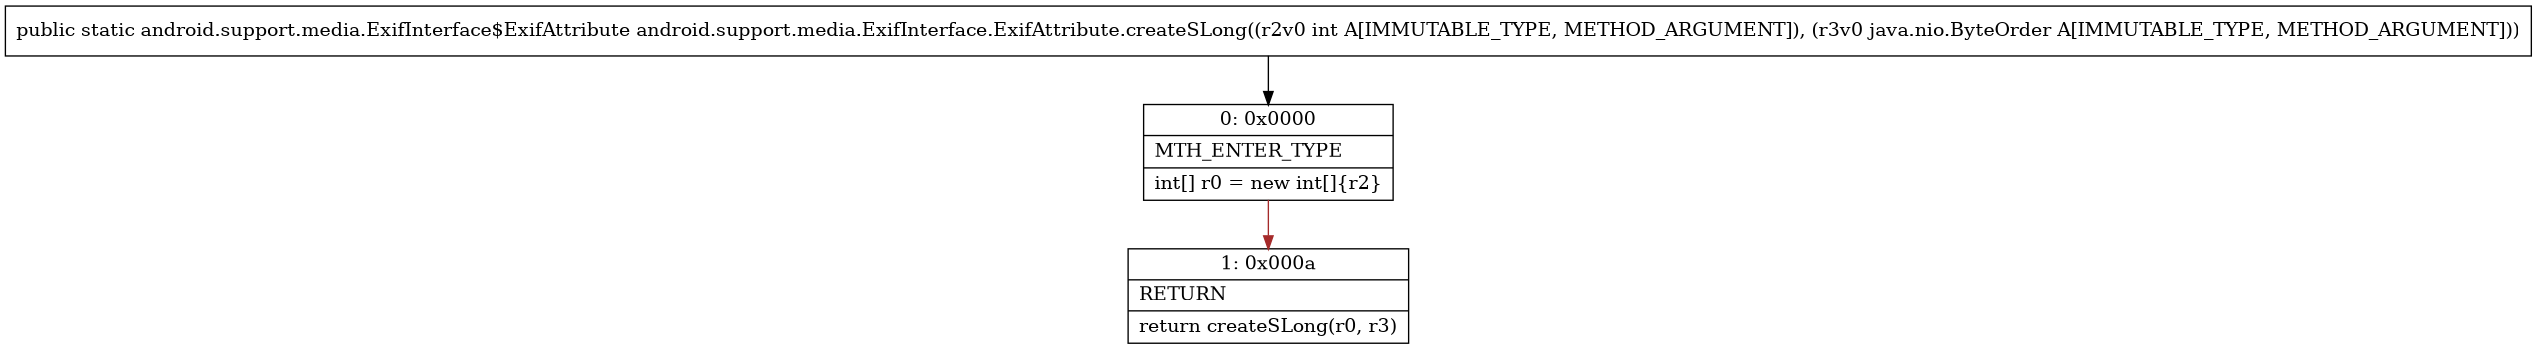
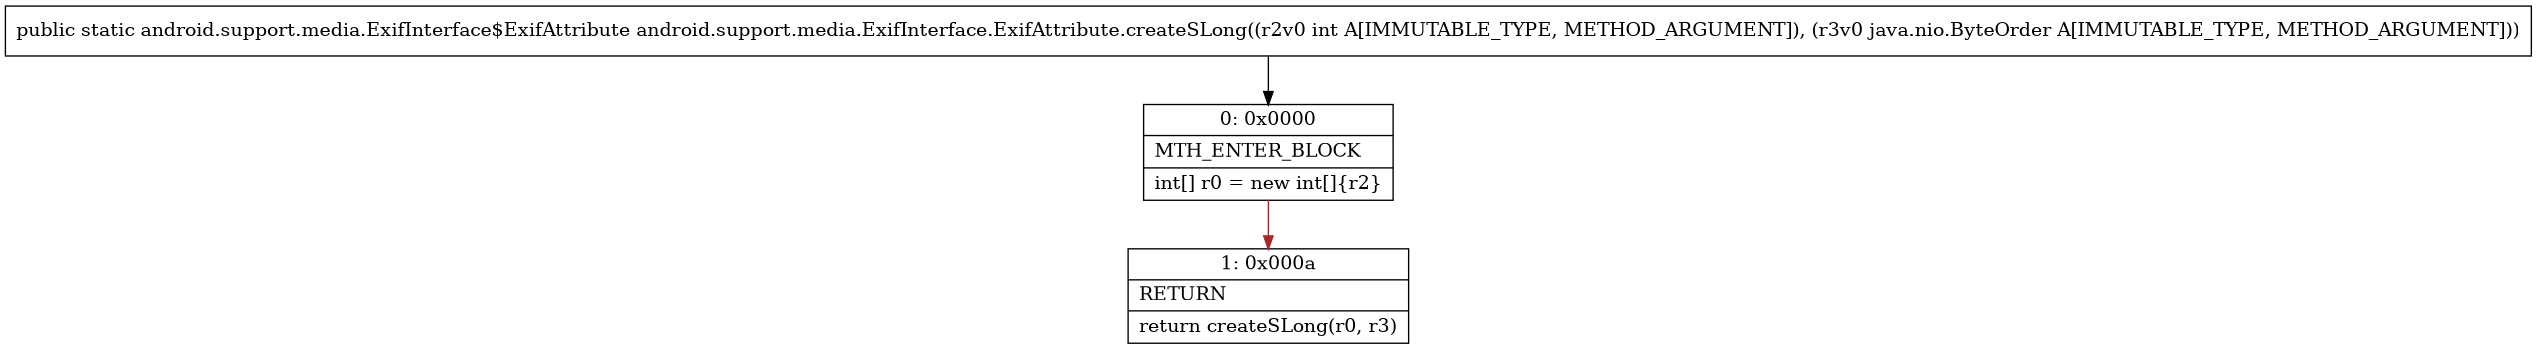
  digraph {
    node [shape=record]
-   n1 [label="{0\:\ 0x0000|MTH_ENTER_TYPE\l|int[] r0 = new int[]\{r2\}\l}"]
+   n1 [label="{0\:\ 0x0000|MTH_ENTER_BLOCK\l|int[] r0 = new int[]\{r2\}\l}"]
    n2 [label="{1\:\ 0x000a|RETURN\l|return createSLong(r0, r3)\l}"]
    n3 [label="{public static android.support.media.ExifInterface$ExifAttribute android.support.media.ExifInterface.ExifAttribute.createSLong((r2v0 int A[IMMUTABLE_TYPE, METHOD_ARGUMENT]), (r3v0 java.nio.ByteOrder A[IMMUTABLE_TYPE, METHOD_ARGUMENT])) }"]
    n1 -> n2 [color=brown]
    n3 -> n1 [color=black]
  }
